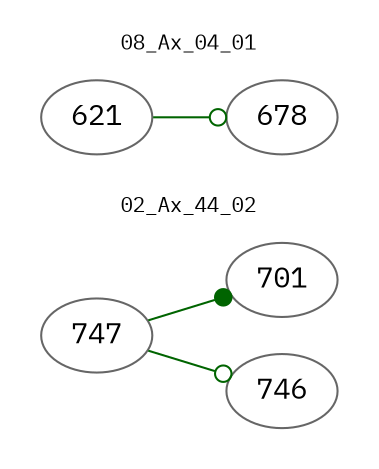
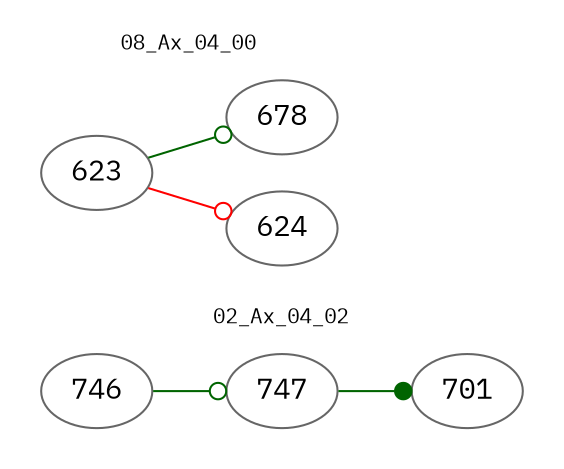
  digraph {
    fontname="IBM Plex Mono"
    rankdir=LR
    node [color=gray40 fontname="IBM Plex Mono"]
    edge [arrowhead=odot color=darkgreen fontname="IBM Plex Mono"]
    n1 [label=746]
    n2 [label=747]
    n3 [label=701]
-   n4 [label=621]
+   n4 [label=623]
+   n5 [label=624]
    n6 [label=678]
    subgraph cluster_1 {
      color=white
      fontsize=10
-     label="02_Ax_44_02"
+     label="02_Ax_04_02"
      n1
      n2
      n3
    }
    subgraph cluster_2 {
      color=white
      fontsize=10
-     label="08_Ax_04_01"
+     label="08_Ax_04_00"
      n4
+     n5
      n6
    }
-   n2 -> n1
+   n1 -> n2
    n2 -> n3 [arrowhead=dot]
+   n4 -> n5 [color=red]
    n4 -> n6
  }
